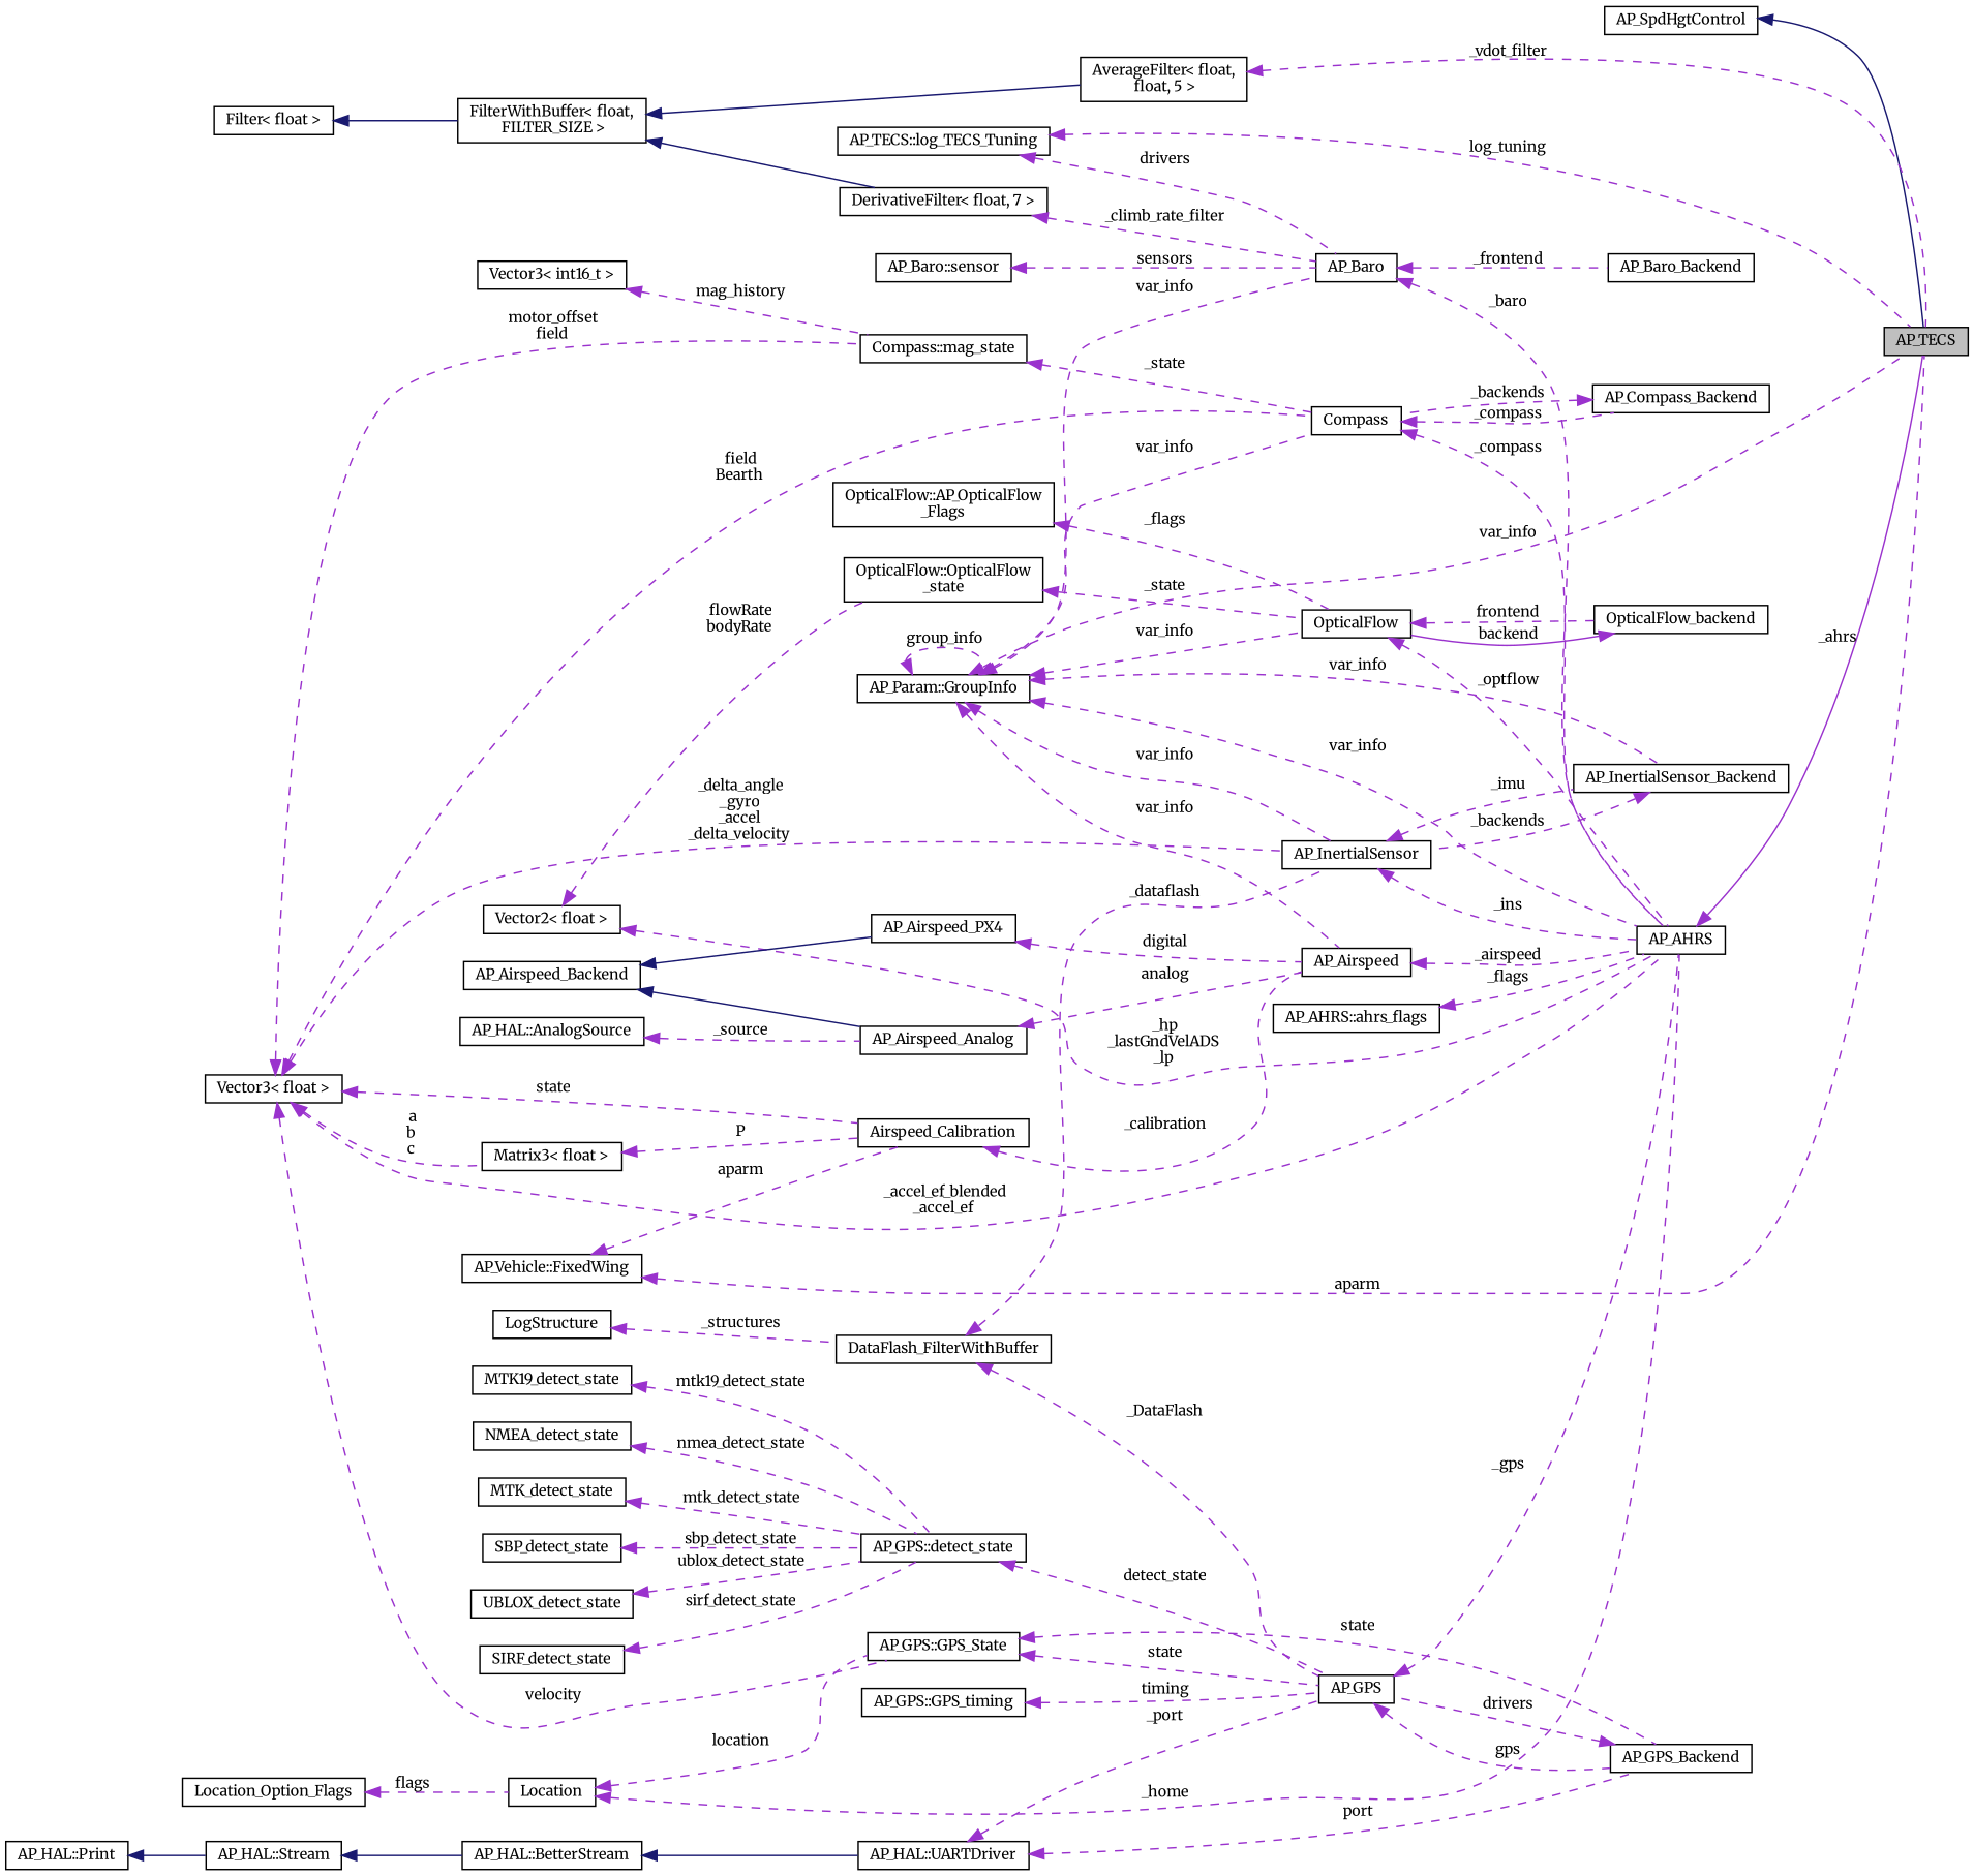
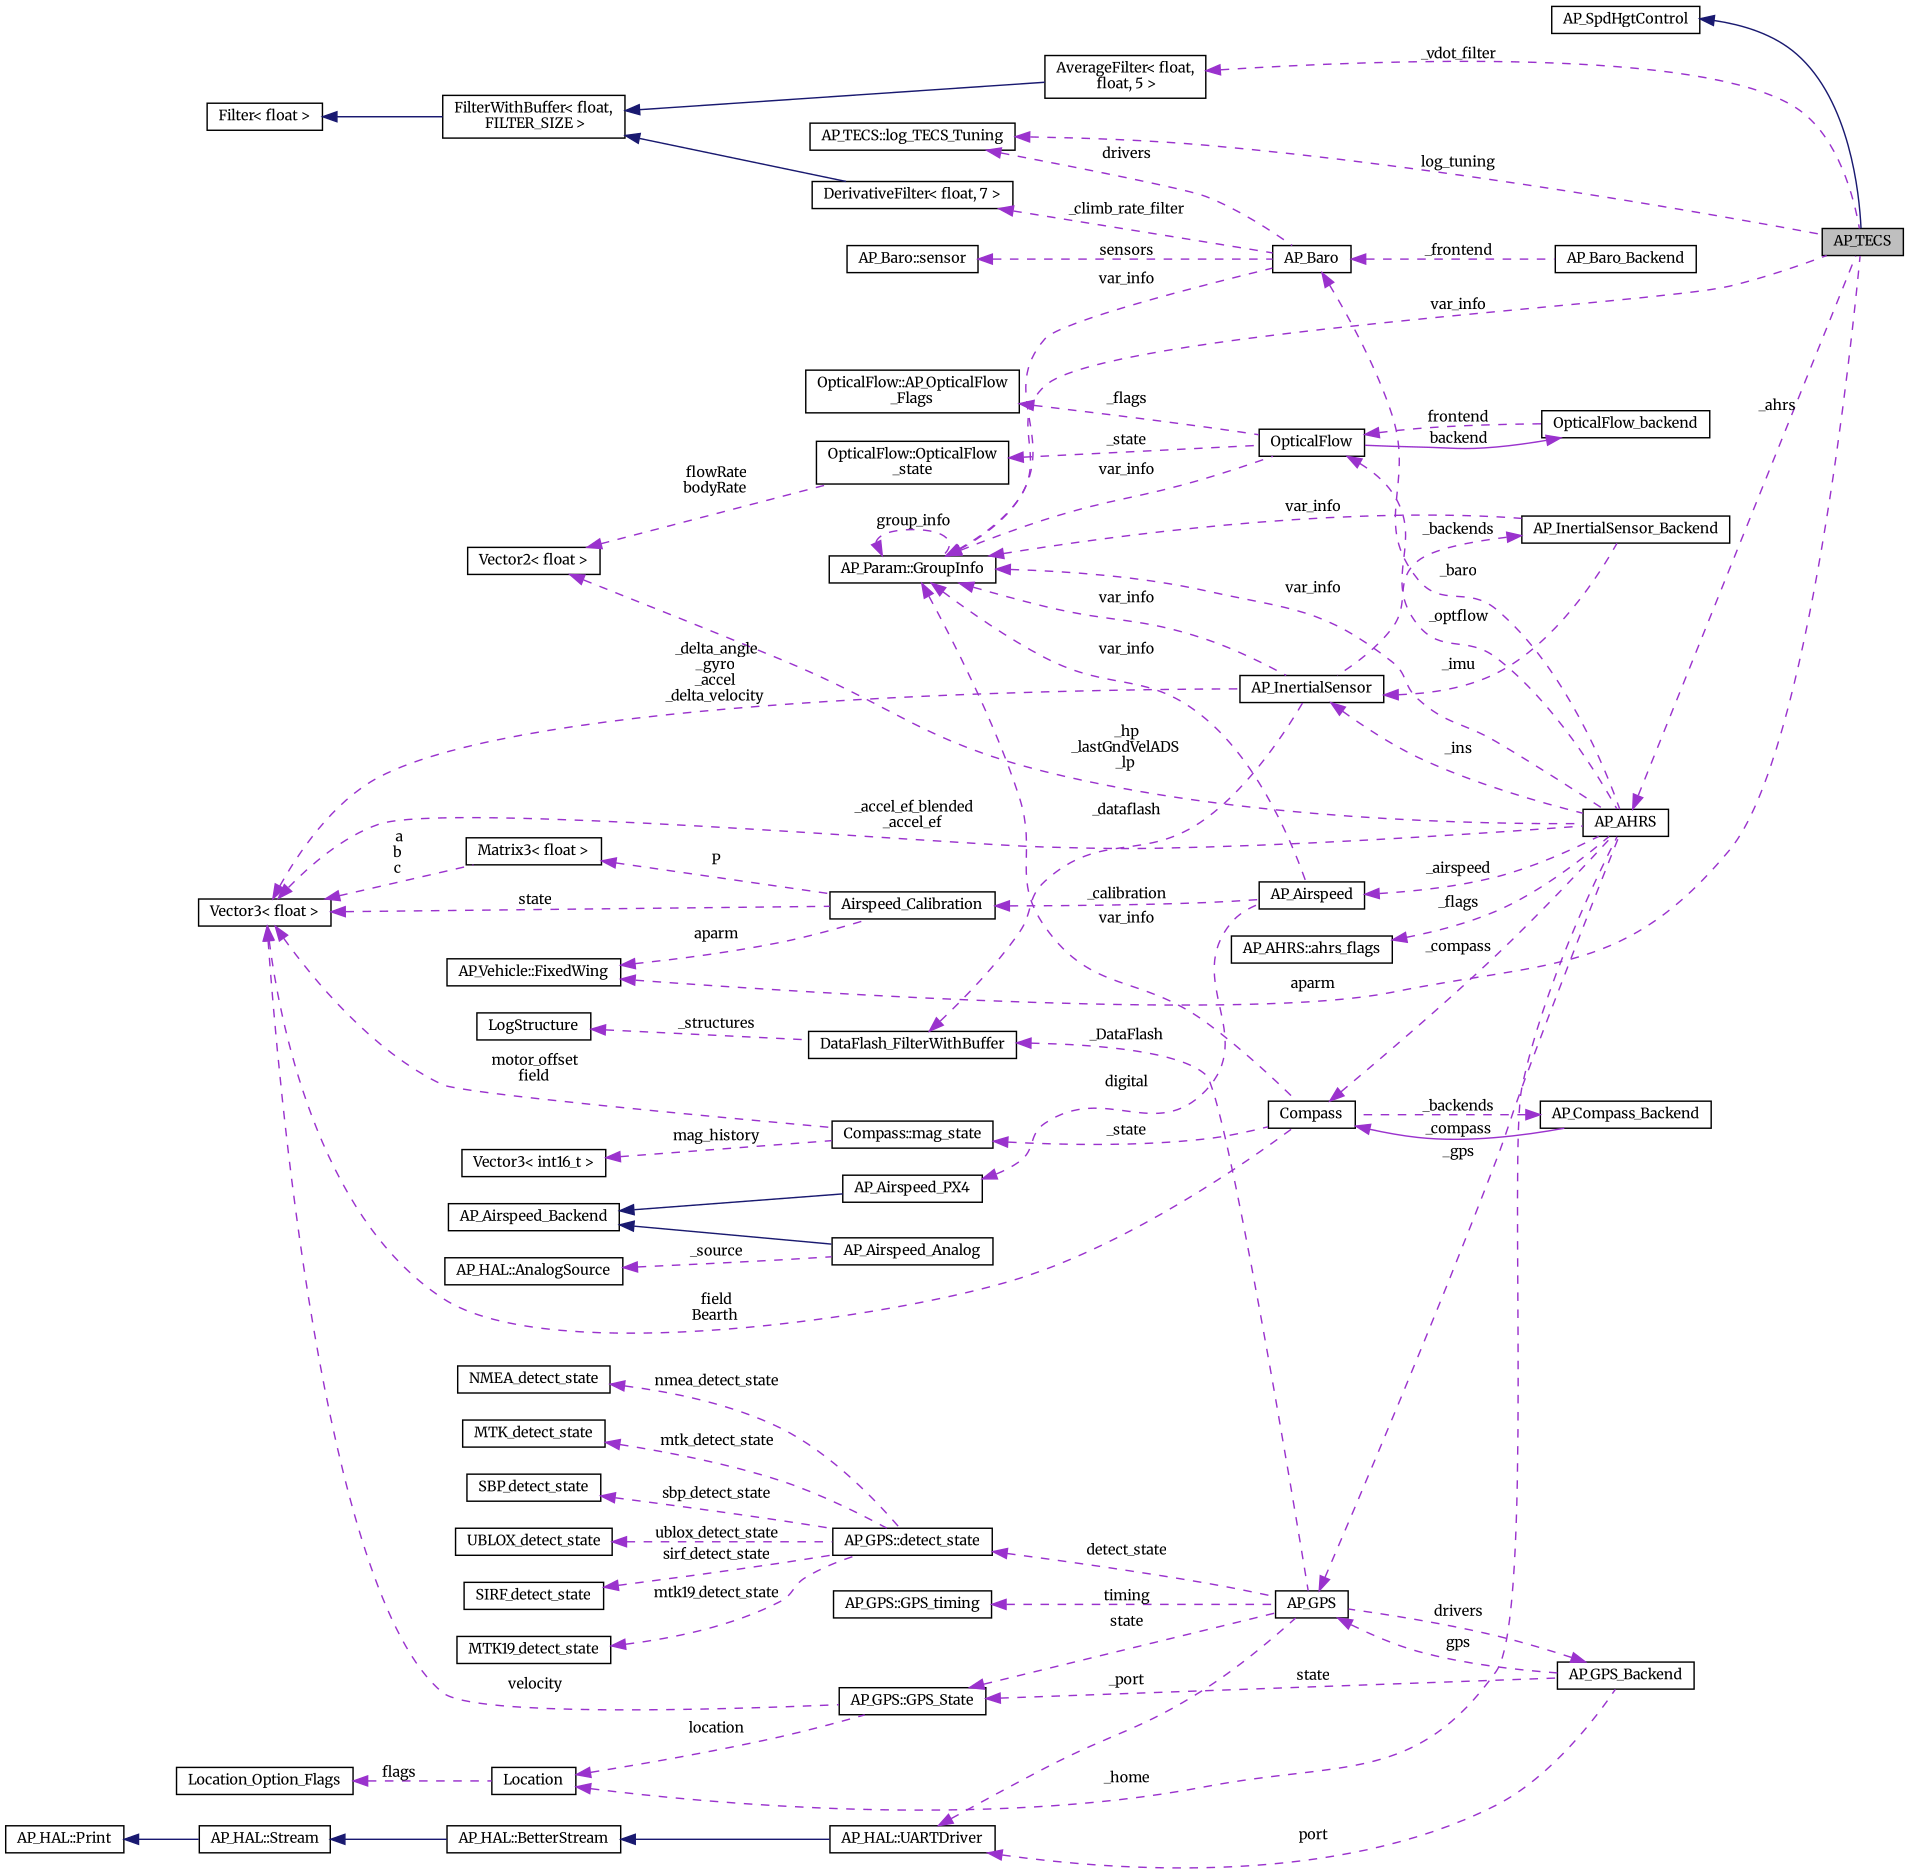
  digraph {
    fontname=Merriweather
    rankdir=LR
    node [color=black fillcolor=white fontname=Merriweather fontsize=10 shape=record style=filled]
    edge [color=darkorchid3 dir=back fontname=Merriweather fontsize=10 labelfontname=Helvetica labelfontsize=10 style=dashed]
    n1 [fillcolor=grey75 fontcolor=black height=0.2 label=AP_TECS width=0.4]
    n2 [height=0.2 label=AP_SpdHgtControl width=0.4]
    n3 [height=0.2 label="AP_TECS::log_TECS_Tuning" width=0.4]
    n4 [height=0.2 label=AP_Baro width=0.4]
    n5 [height=0.2 label="AverageFilter\< float,\l float, 5 \>" width=0.4]
    n6 [height=0.2 label="FilterWithBuffer\< float,\l FILTER_SIZE \>" width=0.4]
    n7 [height=0.2 label="DerivativeFilter\< float, 7 \>" width=0.4]
    n8 [height=0.2 label="Filter\< float \>" width=0.4]
    n9 [height=0.2 label="AP_Param::GroupInfo" width=0.4]
    n10 [height=0.2 label=AP_AHRS width=0.4]
    n11 [height=0.2 label=OpticalFlow width=0.4]
    n12 [height=0.2 label=AP_InertialSensor width=0.4]
    n13 [height=0.2 label=AP_Airspeed width=0.4]
    n14 [height=0.2 label=Compass width=0.4]
    n15 [height=0.2 label=AP_InertialSensor_Backend width=0.4]
    n16 [height=0.2 label=AP_Baro_Backend width=0.4]
    n17 [height=0.2 label=OpticalFlow_backend width=0.4]
    n18 [height=0.2 label=AP_GPS width=0.4]
    n19 [height=0.2 label=AP_GPS_Backend width=0.4]
    n20 [height=0.2 label=AP_Compass_Backend width=0.4]
    n21 [height=0.2 label="AP_Vehicle::FixedWing" width=0.4]
    n22 [height=0.2 label=Airspeed_Calibration width=0.4]
    n23 [height=0.2 label="AP_AHRS::ahrs_flags" width=0.4]
    n24 [height=0.2 label="AP_Baro::sensor" width=0.4]
    n25 [height=0.2 label="OpticalFlow::OpticalFlow\l_state" width=0.4]
    n26 [height=0.2 label="Vector2\< float \>" width=0.4]
    n27 [height=0.2 label="OpticalFlow::AP_OpticalFlow\l_Flags" width=0.4]
    n28 [height=0.2 label="Vector3\< float \>" width=0.4]
    n29 [height=0.2 label="Matrix3\< float \>" width=0.4]
    n30 [height=0.2 label="AP_GPS::GPS_State" width=0.4]
    n31 [height=0.2 label="Compass::mag_state" width=0.4]
    n32 [height=0.2 label=DataFlash_FilterWithBuffer width=0.4]
    n33 [height=0.2 label=LogStructure width=0.4]
    n34 [height=0.2 label=AP_Airspeed_Analog width=0.4]
    n35 [height=0.2 label=AP_Airspeed_Backend width=0.4]
    n36 [height=0.2 label=AP_Airspeed_PX4 width=0.4]
    n37 [height=0.2 label="AP_HAL::AnalogSource" width=0.4]
    n38 [height=0.2 label="AP_GPS::detect_state" width=0.4]
    n39 [height=0.2 label=SBP_detect_state width=0.4]
    n40 [height=0.2 label=UBLOX_detect_state width=0.4]
    n41 [height=0.2 label=SIRF_detect_state width=0.4]
    n42 [height=0.2 label=MTK19_detect_state width=0.4]
    n43 [height=0.2 label=NMEA_detect_state width=0.4]
    n44 [height=0.2 label=MTK_detect_state width=0.4]
    n45 [height=0.2 label="AP_GPS::GPS_timing" width=0.4]
    n46 [height=0.2 label="AP_HAL::UARTDriver" width=0.4]
    n47 [height=0.2 label="AP_HAL::BetterStream" width=0.4]
    n48 [height=0.2 label="AP_HAL::Stream" width=0.4]
    n49 [height=0.2 label="AP_HAL::Print" width=0.4]
    n50 [height=0.2 label=Location width=0.4]
    n51 [height=0.2 label=Location_Option_Flags width=0.4]
    n52 [height=0.2 label="Vector3\< int16_t \>" width=0.4]
    n2 -> n1 [color=midnightblue style=solid]
    n3 -> n1 [label=" log_tuning"]
    n3 -> n4 [label=" drivers"]
    n4 -> n10 [label=" _baro"]
    n4 -> n16 [label=" _frontend"]
    n5 -> n1 [label=" _vdot_filter"]
    n6 -> n5 [color=midnightblue style=solid]
    n6 -> n7 [color=midnightblue style=solid]
    n7 -> n4 [label=" _climb_rate_filter"]
    n8 -> n6 [color=midnightblue style=solid]
    n9 -> n1 [label=" var_info"]
    n9 -> n4 [label=" var_info"]
    n9 -> n9 [label=" group_info"]
    n9 -> n10 [label=" var_info"]
    n9 -> n11 [label=" var_info"]
    n9 -> n12 [label=" var_info"]
    n9 -> n13 [label=" var_info"]
    n9 -> n14 [label=" var_info"]
    n9 -> n15 [label=" var_info"]
-   n10 -> n1 [label=" _ahrs" style=solid]
+   n10 -> n1 [label=" _ahrs"]
    n11 -> n10 [label=" _optflow"]
    n11 -> n17 [label=" frontend"]
    n12 -> n10 [label=" _ins"]
    n12 -> n15 [label=" _imu"]
    n13 -> n10 [label=" _airspeed"]
    n14 -> n10 [label=" _compass"]
-   n14 -> n20 [label=" _compass"]
+   n14 -> n20 [label=" _compass" style=solid]
    n15 -> n12 [label=" _backends"]
    n17 -> n11 [label=" backend" style=solid]
    n18 -> n10 [label=" _gps"]
    n18 -> n19 [label=" gps"]
    n19 -> n18 [label=" drivers"]
    n20 -> n14 [label=" _backends"]
    n21 -> n1 [label=" aparm"]
    n21 -> n22 [label=" aparm"]
    n22 -> n13 [label=" _calibration"]
    n23 -> n10 [label=" _flags"]
    n24 -> n4 [label=" sensors"]
    n25 -> n11 [label=" _state"]
    n26 -> n10 [label=" _hp\n_lastGndVelADS\n_lp"]
    n26 -> n25 [label=" flowRate\nbodyRate"]
    n27 -> n11 [label=" _flags"]
    n28 -> n10 [label=" _accel_ef_blended\n_accel_ef"]
    n28 -> n12 [label=" _delta_angle\n_gyro\n_accel\n_delta_velocity"]
    n28 -> n14 [label=" field\nBearth"]
    n28 -> n22 [label=" state"]
    n28 -> n29 [label=" a\nb\nc"]
    n28 -> n30 [label=" velocity"]
    n28 -> n31 [label=" motor_offset\nfield"]
    n29 -> n22 [label=" P"]
    n30 -> n18 [label=" state"]
    n30 -> n19 [label=" state"]
    n31 -> n14 [label=" _state"]
    n32 -> n12 [label=" _dataflash"]
    n32 -> n18 [label=" _DataFlash"]
    n33 -> n32 [label=" _structures"]
-   n34 -> n13 [label=" analog"]
    n35 -> n34 [color=midnightblue style=solid]
    n35 -> n36 [color=midnightblue style=solid]
    n36 -> n13 [label=" digital"]
    n37 -> n34 [label=" _source"]
    n38 -> n18 [label=" detect_state"]
    n39 -> n38 [label=" sbp_detect_state"]
    n40 -> n38 [label=" ublox_detect_state"]
    n41 -> n38 [label=" sirf_detect_state"]
    n42 -> n38 [label=" mtk19_detect_state"]
    n43 -> n38 [label=" nmea_detect_state"]
    n44 -> n38 [label=" mtk_detect_state"]
    n45 -> n18 [label=" timing"]
    n46 -> n18 [label=" _port"]
    n46 -> n19 [label=" port"]
    n47 -> n46 [color=midnightblue style=solid]
    n48 -> n47 [color=midnightblue style=solid]
    n49 -> n48 [color=midnightblue style=solid]
    n50 -> n10 [label=" _home"]
    n50 -> n30 [label=" location"]
    n51 -> n50 [label=" flags"]
    n52 -> n31 [label=" mag_history"]
  }
